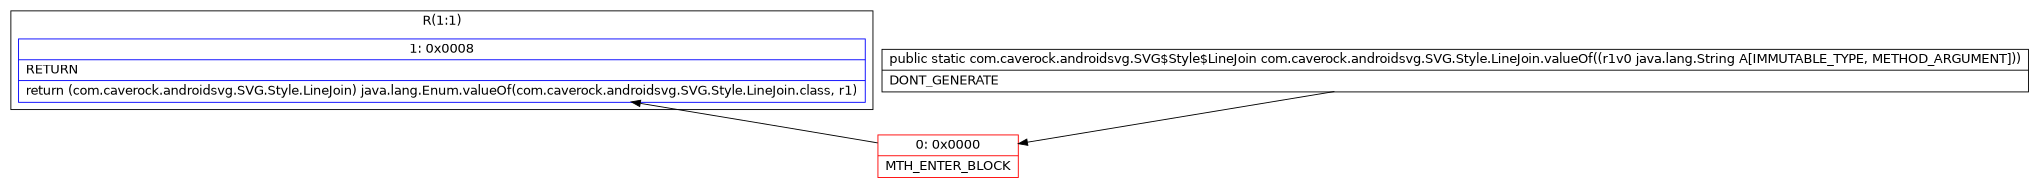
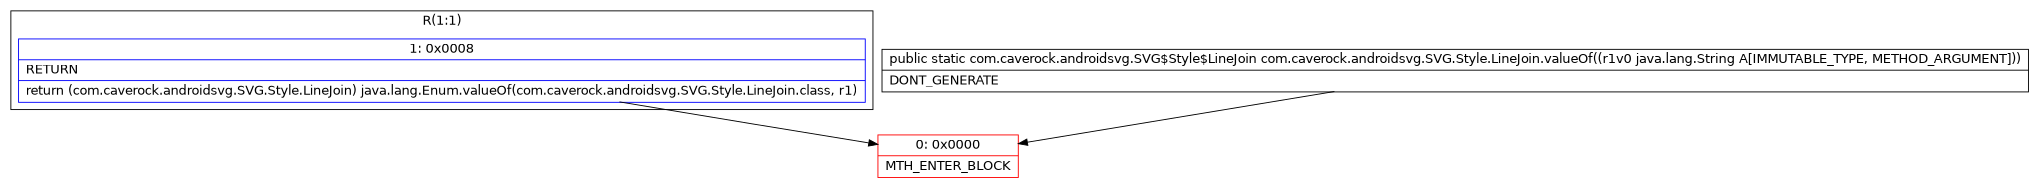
  digraph {
    fontname="DejaVu Sans"
    node [shape=record fontname="DejaVu Sans"]
    edge [fontname="DejaVu Sans"]
    n1 [color=blue label="{1\:\ 0x0008|RETURN\l|return (com.caverock.androidsvg.SVG.Style.LineJoin) java.lang.Enum.valueOf(com.caverock.androidsvg.SVG.Style.LineJoin.class, r1)\l}"]
    n2 [color=red label="{0\:\ 0x0000|MTH_ENTER_BLOCK\l}"]
    n3 [label="{public static com.caverock.androidsvg.SVG$Style$LineJoin com.caverock.androidsvg.SVG.Style.LineJoin.valueOf((r1v0 java.lang.String A[IMMUTABLE_TYPE, METHOD_ARGUMENT]))  | DONT_GENERATE\l}"]
    subgraph cluster_1 {
      label="R(1:1)"
      n1
    }
-   n2 -> n1
+   n1 -> n2
    n3 -> n2
  }
